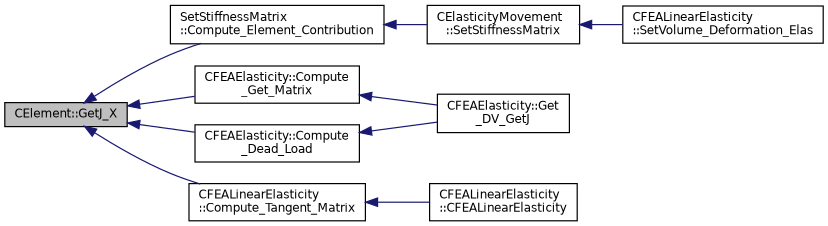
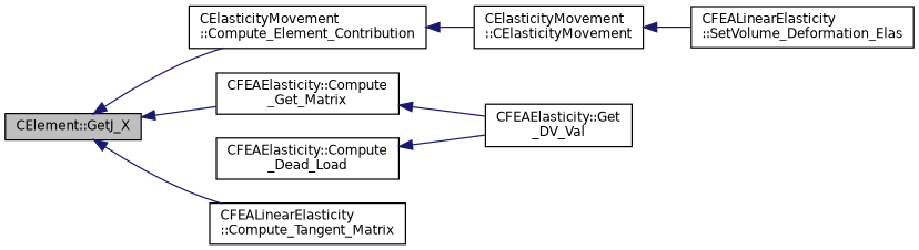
  digraph {
    rankdir=LR
    node [color=black fillcolor=white fontname=Helvetica fontsize=10 shape=record style=filled]
    edge [color=midnightblue dir=back fontname=Helvetica fontsize=10 labelfontname=Helvetica labelfontsize=10 style=solid]
    n1 [fillcolor=grey75 fontcolor=black height=0.2 label="CElement::GetJ_X" width=0.4]
-   n2 [height=0.2 label="SetStiffnessMatrix\l::Compute_Element_Contribution" width=0.4]
+   n2 [height=0.2 label="CElasticityMovement\l::Compute_Element_Contribution" width=0.4]
    n3 [height=0.2 label="CFEAElasticity::Compute\l_Get_Matrix" width=0.4]
    n4 [height=0.2 label="CFEAElasticity::Compute\l_Dead_Load" width=0.4]
    n5 [height=0.2 label="CFEALinearElasticity\l::Compute_Tangent_Matrix" width=0.4]
-   n6 [height=0.2 label="CElasticityMovement\l::SetStiffnessMatrix" width=0.4]
-   n7 [height=0.2 label="CFEAElasticity::Get\l_DV_GetJ" width=0.4]
-   n8 [height=0.2 label="CFEALinearElasticity\l::CFEALinearElasticity" width=0.4]
+   n6 [height=0.2 label="CElasticityMovement\l::CElasticityMovement" width=0.4]
+   n7 [height=0.2 label="CFEAElasticity::Get\l_DV_Val" width=0.4]
    n9 [height=0.2 label="CFEALinearElasticity\l::SetVolume_Deformation_Elas" width=0.4]
    n1 -> n2
    n1 -> n3
-   n1 -> n4
    n1 -> n5
    n2 -> n6
    n3 -> n7
    n4 -> n7
-   n5 -> n8
    n6 -> n9
  }
